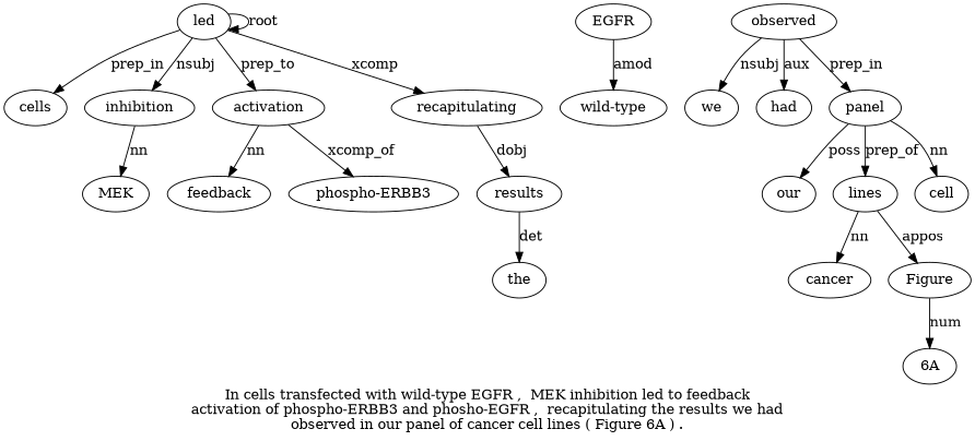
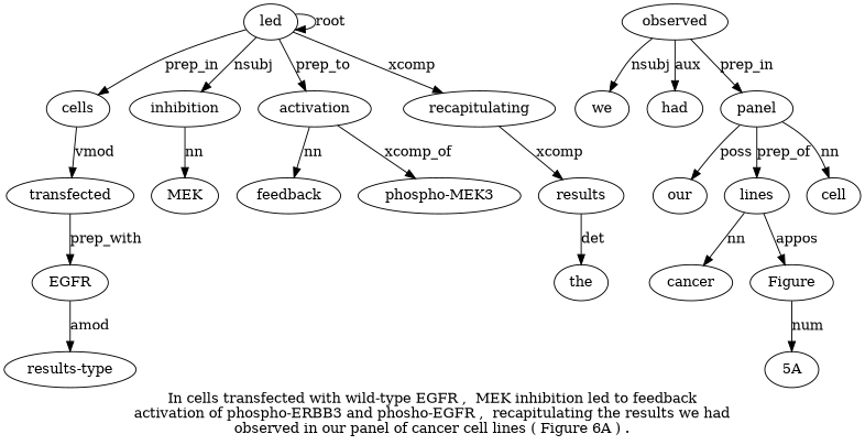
  digraph {
    label="In cells transfected with wild-type EGFR ,  MEK inhibition led to feedback\nactivation of phospho-ERBB3 and phosho-EGFR ,  recapitulating the results we had\nobserved in our panel of cancer cell lines ( Figure 6A ) ."
    node [fillcolor=white style=filled]
    n1 [label=led]
    n2 [label=cells]
    n3 [label=inhibition]
    n4 [label=activation]
    n5 [label=recapitulating]
+   n6 [label=transfected]
    n7 [label=MEK]
    n8 [label=feedback]
-   n9 [label="phospho-ERBB3"]
+   n9 [label="phospho-MEK3"]
    n10 [label=results]
    n11 [label=EGFR]
-   n12 [label="wild-type"]
+   n12 [label="results-type"]
    n13 [label=the]
    n14 [label=observed]
    n15 [label=we]
    n16 [label=had]
    n17 [label=panel]
    n18 [label=our]
    n19 [label=lines]
    n20 [label=cell]
    n21 [label=cancer]
    n22 [label=Figure]
-   n23 [label="6A"]
+   n23 [label="5A"]
    n1 -> n1 [label=root]
    n1 -> n2 [label=prep_in]
    n1 -> n3 [label=nsubj]
    n1 -> n4 [label=prep_to]
    n1 -> n5 [label=xcomp]
+   n2 -> n6 [label=vmod]
    n3 -> n7 [label=nn]
    n4 -> n8 [label=nn]
    n4 -> n9 [label=xcomp_of]
-   n5 -> n10 [label=dobj]
+   n5 -> n10 [label=xcomp]
+   n6 -> n11 [label=prep_with]
    n10 -> n13 [label=det]
    n11 -> n12 [label=amod]
    n14 -> n15 [label=nsubj]
    n14 -> n16 [label=aux]
    n14 -> n17 [label=prep_in]
    n17 -> n18 [label=poss]
    n17 -> n19 [label=prep_of]
    n17 -> n20 [label=nn]
    n19 -> n21 [label=nn]
    n19 -> n22 [label=appos]
    n22 -> n23 [label=num]
  }
